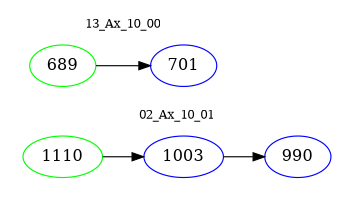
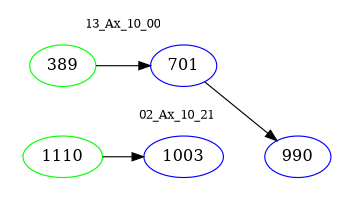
  digraph {
    rankdir=LR
    node [color=blue]
    edge [color=black]
-   n1 [color=green label=689]
+   n1 [color=green label=389]
    n2 [label=701]
    n3 [color=green label=1110]
    n4 [label=1003]
    n5 [label=990]
    subgraph cluster_1 {
      color=white
      fontsize=10
      label="13_Ax_10_00"
      n1
      n2
    }
    subgraph cluster_2 {
      color=white
      fontsize=10
-     label="02_Ax_10_01"
+     label="02_Ax_10_21"
      n3
      n4
      n5
    }
    n1 -> n2
    n3 -> n4
-   n4 -> n5
+   n2 -> n5
  }
